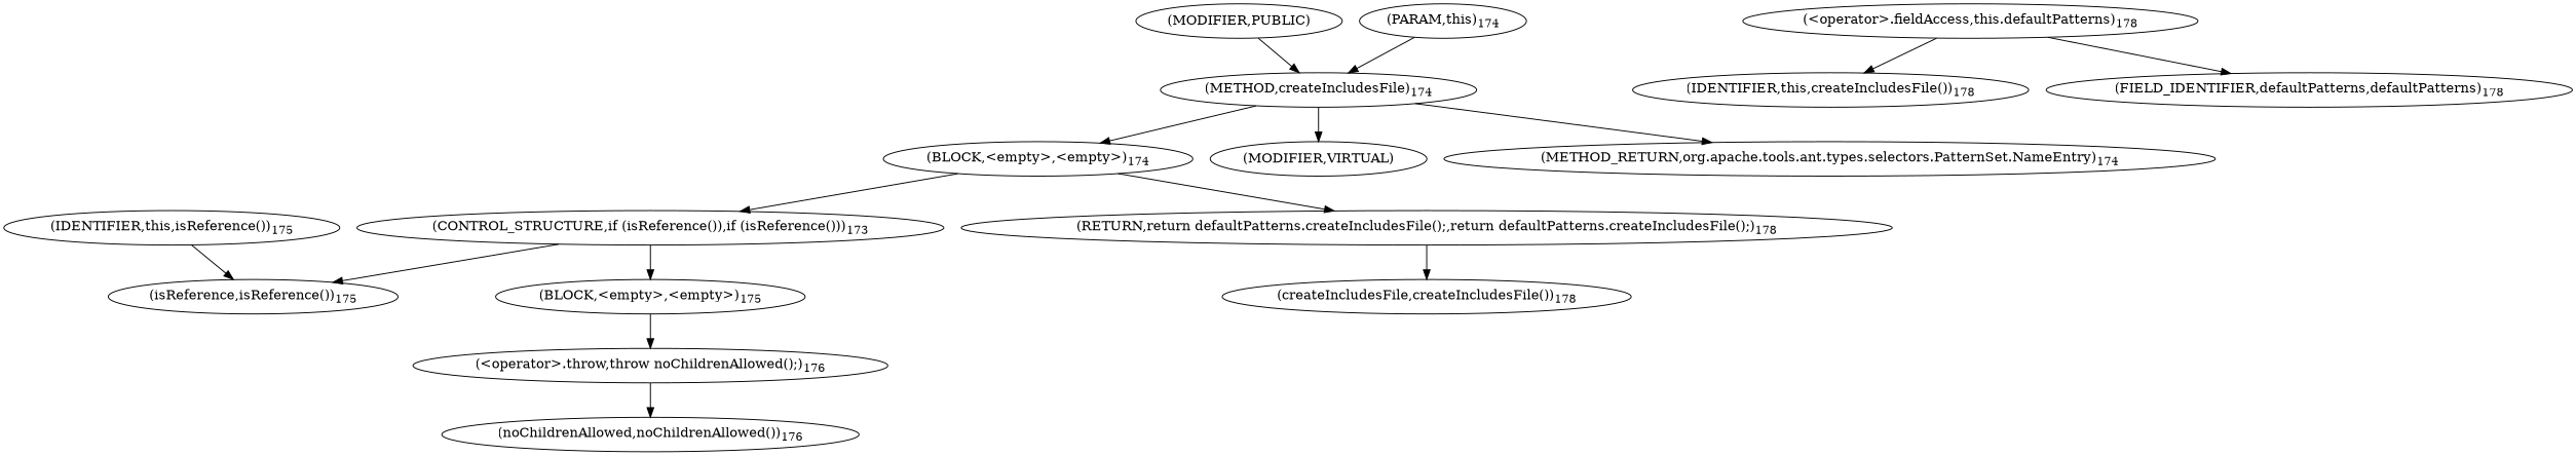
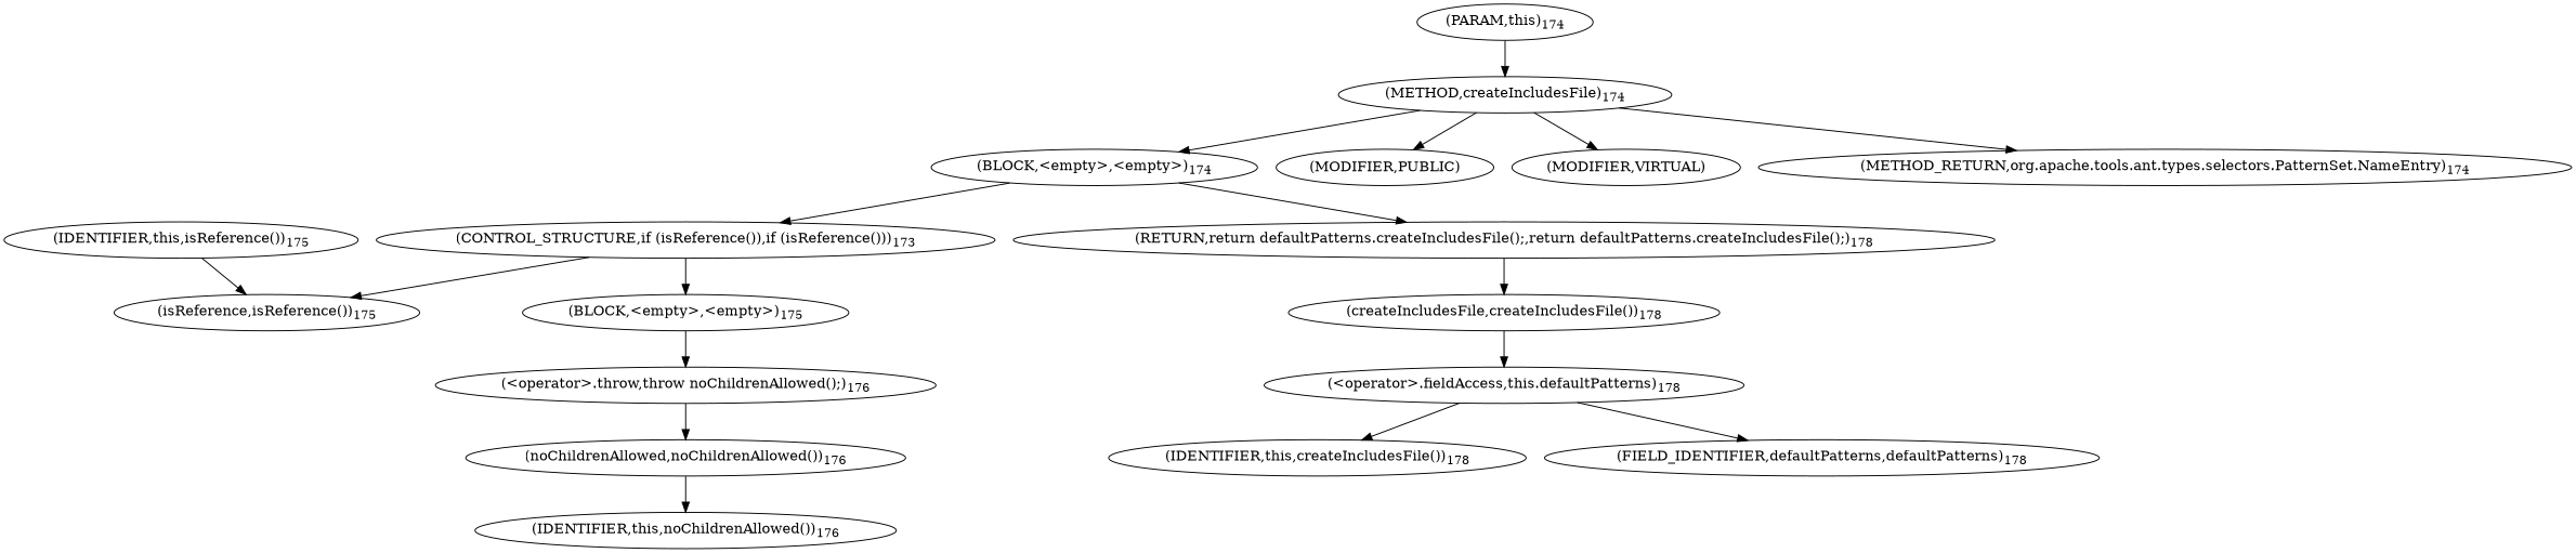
  digraph {
    n1 [label=<(METHOD,createIncludesFile)<SUB>174</SUB>>]
    n2 [label=<(BLOCK,&lt;empty&gt;,&lt;empty&gt;)<SUB>174</SUB>>]
    n3 [label=<(MODIFIER,PUBLIC)>]
    n4 [label=<(MODIFIER,VIRTUAL)>]
    n5 [label=<(METHOD_RETURN,org.apache.tools.ant.types.selectors.PatternSet.NameEntry)<SUB>174</SUB>>]
    n6 [label=<(PARAM,this)<SUB>174</SUB>>]
    n7 [label=<(CONTROL_STRUCTURE,if (isReference()),if (isReference()))<SUB>173</SUB>>]
    n8 [label=<(RETURN,return defaultPatterns.createIncludesFile();,return defaultPatterns.createIncludesFile();)<SUB>178</SUB>>]
    n9 [label=<(isReference,isReference())<SUB>175</SUB>>]
    n10 [label=<(BLOCK,&lt;empty&gt;,&lt;empty&gt;)<SUB>175</SUB>>]
    n11 [label=<(createIncludesFile,createIncludesFile())<SUB>178</SUB>>]
    n12 [label=<(&lt;operator&gt;.throw,throw noChildrenAllowed();)<SUB>176</SUB>>]
    n13 [label=<(IDENTIFIER,this,isReference())<SUB>175</SUB>>]
    n14 [label=<(noChildrenAllowed,noChildrenAllowed())<SUB>176</SUB>>]
+   n15 [label=<(IDENTIFIER,this,noChildrenAllowed())<SUB>176</SUB>>]
    n16 [label=<(&lt;operator&gt;.fieldAccess,this.defaultPatterns)<SUB>178</SUB>>]
    n17 [label=<(IDENTIFIER,this,createIncludesFile())<SUB>178</SUB>>]
    n18 [label=<(FIELD_IDENTIFIER,defaultPatterns,defaultPatterns)<SUB>178</SUB>>]
    n1 -> n2
-   n3 -> n1
+   n1 -> n3
    n1 -> n4
    n1 -> n5
    n2 -> n7
    n2 -> n8
    n6 -> n1
    n7 -> n9
    n7 -> n10
    n8 -> n11
    n10 -> n12
+   n11 -> n16
    n12 -> n14
    n13 -> n9
+   n14 -> n15
    n16 -> n17
    n16 -> n18
  }
